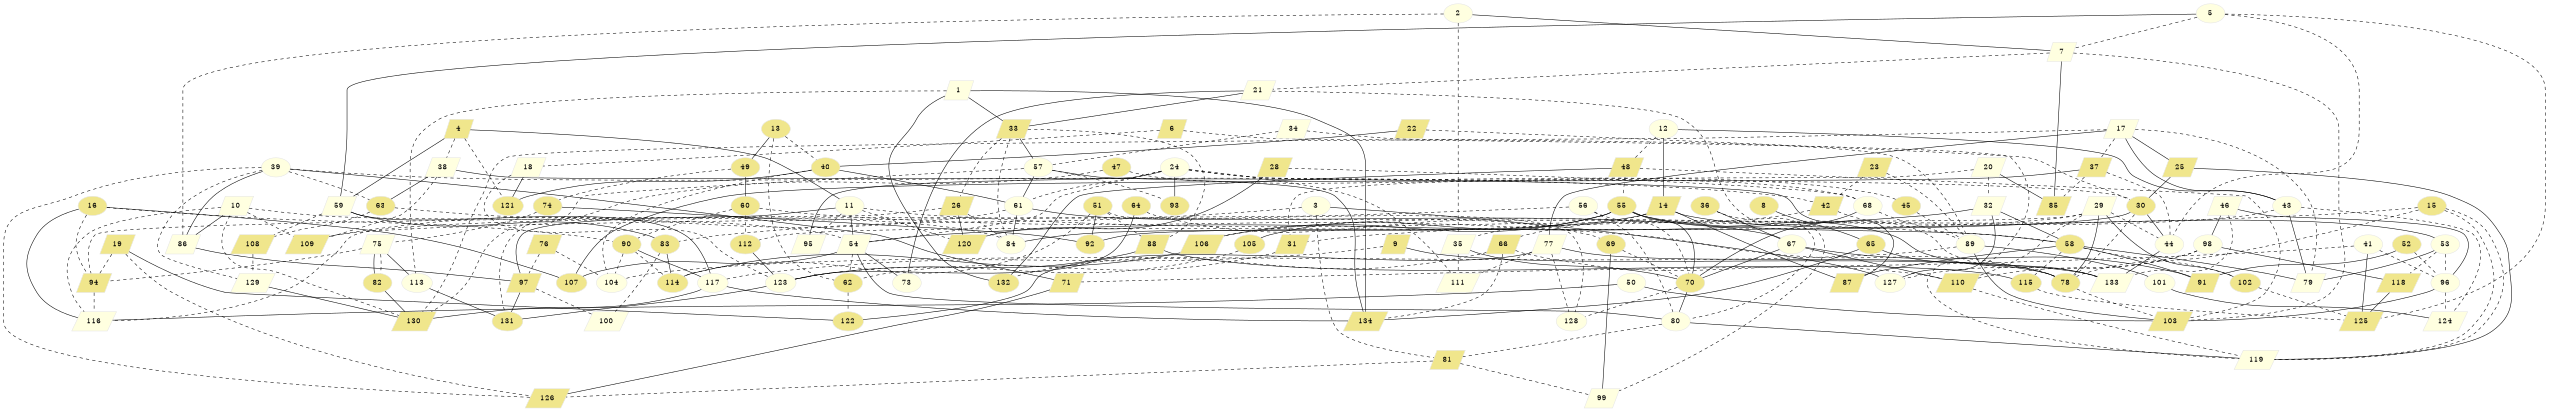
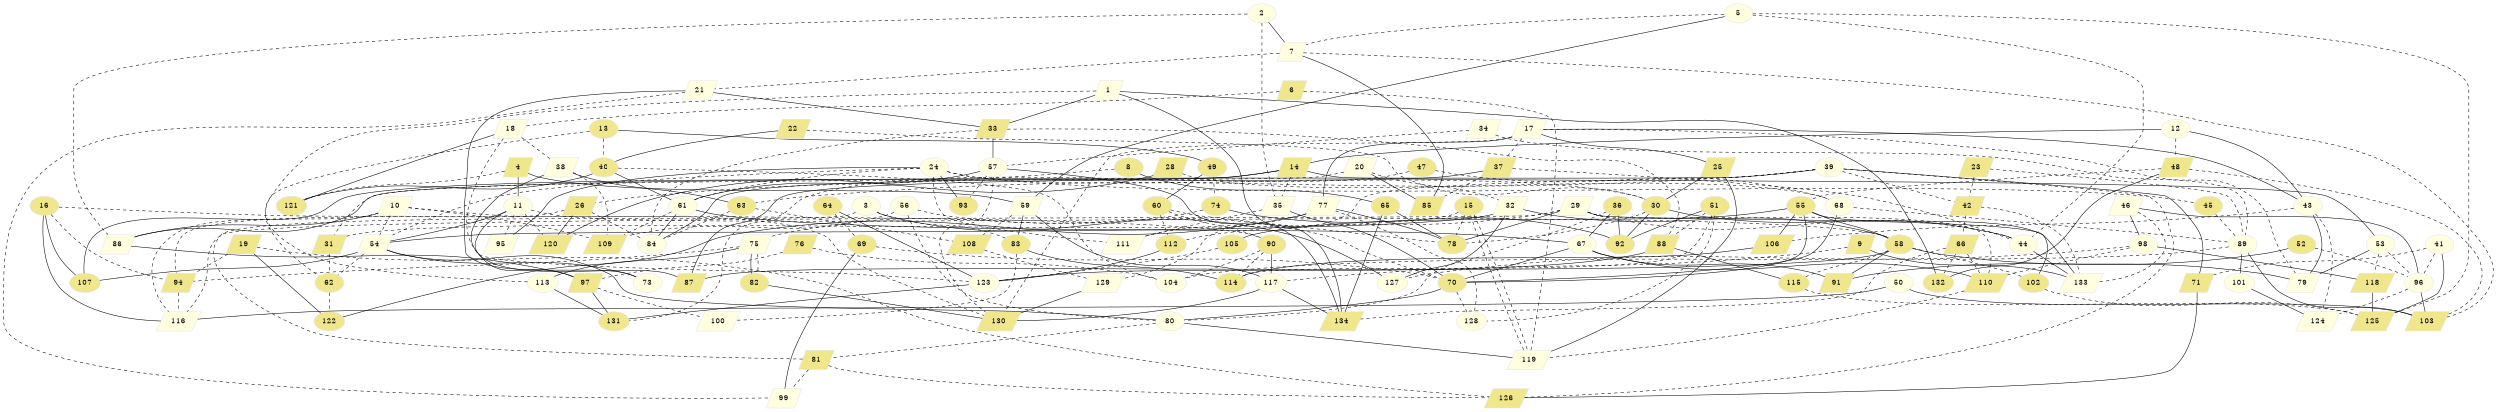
  graph {
    node [color=gray90 fillcolor=khaki shape=ellipse style=filled]
    edge [style=dashed]
    1 [fillcolor=lightyellow shape=parallelogram]
    33 [shape=parallelogram]
    113 [fillcolor=lightyellow]
    132
    134 [shape=parallelogram]
    84 [fillcolor=lightyellow]
    57 [fillcolor=lightyellow]
    88 [shape=parallelogram]
    131
    2 [fillcolor=lightyellow]
    7 [fillcolor=lightyellow shape=parallelogram]
    35 [fillcolor=lightyellow shape=parallelogram]
    86 [fillcolor=lightyellow shape=parallelogram]
    21 [fillcolor=lightyellow shape=parallelogram]
    85 [shape=parallelogram]
    103 [shape=parallelogram]
    111 [fillcolor=lightyellow shape=parallelogram]
    70
    97 [shape=parallelogram]
    3 [fillcolor=lightyellow]
    81 [shape=parallelogram]
    83
    127 [fillcolor=lightyellow]
    126 [shape=parallelogram]
    99 [fillcolor=lightyellow shape=parallelogram]
    114
    100 [fillcolor=lightyellow shape=parallelogram]
    4 [shape=parallelogram]
    11 [fillcolor=lightyellow]
    38 [fillcolor=lightyellow shape=parallelogram]
    59 [fillcolor=lightyellow shape=parallelogram]
    121
    54 [fillcolor=lightyellow shape=parallelogram]
    58
    95 [fillcolor=lightyellow shape=parallelogram]
    120 [shape=parallelogram]
    109 [shape=parallelogram]
    87 [shape=parallelogram]
    63
    117 [fillcolor=lightyellow]
    108 [shape=parallelogram]
    5 [fillcolor=lightyellow]
    44 [fillcolor=lightyellow]
    125 [shape=parallelogram]
    133 [fillcolor=lightyellow shape=parallelogram]
    6 [shape=parallelogram]
    18 [fillcolor=lightyellow shape=parallelogram]
    119 [fillcolor=lightyellow shape=parallelogram]
    123 [fillcolor=lightyellow]
    73 [fillcolor=lightyellow]
    26 [shape=parallelogram]
    8
    65
    94 [shape=parallelogram]
    78
    9 [shape=parallelogram]
    130 [shape=parallelogram]
    10 [fillcolor=lightyellow shape=parallelogram]
    116 [fillcolor=lightyellow shape=parallelogram]
    62
    107
    80 [fillcolor=lightyellow]
    79 [fillcolor=lightyellow shape=parallelogram]
    102
    91 [shape=parallelogram]
    115
    12 [fillcolor=lightyellow]
    14 [shape=parallelogram]
    43 [fillcolor=lightyellow]
    48 [shape=parallelogram]
    53 [fillcolor=lightyellow]
    106 [shape=parallelogram]
    124 [fillcolor=lightyellow shape=parallelogram]
    55
    13
    40
    49
    61 [fillcolor=lightyellow]
    104 [fillcolor=lightyellow]
    60
    74
    122
    96 [fillcolor=lightyellow]
    118 [shape=parallelogram]
    15
    31 [shape=parallelogram]
    16
    90
    17 [fillcolor=lightyellow shape=parallelogram]
    25 [shape=parallelogram]
    37 [shape=parallelogram]
    77 [fillcolor=lightyellow shape=parallelogram]
    30
    128 [fillcolor=lightyellow]
    19 [shape=parallelogram]
    20 [fillcolor=lightyellow shape=parallelogram]
    32 [fillcolor=lightyellow shape=parallelogram]
    22 [shape=parallelogram]
    92
    23 [shape=parallelogram]
    42 [shape=parallelogram]
    89 [fillcolor=lightyellow]
    66 [shape=parallelogram]
    101 [fillcolor=lightyellow]
    24 [fillcolor=lightyellow]
    45
    93
    67 [fillcolor=lightyellow]
    46 [fillcolor=lightyellow shape=parallelogram]
    98 [fillcolor=lightyellow]
    52
    28 [shape=parallelogram]
    68 [fillcolor=lightyellow]
    29 [fillcolor=lightyellow shape=parallelogram]
    110 [shape=parallelogram]
    112
    69
    34 [fillcolor=lightyellow shape=parallelogram]
    36
    39 [fillcolor=lightyellow]
    71 [shape=parallelogram]
    129 [fillcolor=lightyellow shape=parallelogram]
    41 [fillcolor=lightyellow]
    47
    105
    75 [fillcolor=lightyellow shape=parallelogram]
    50 [fillcolor=lightyellow]
    51
    56 [fillcolor=lightyellow]
    64
    82
    76 [shape=parallelogram]
    1 -- 33 [style=solid]
    1 -- 113
    1 -- 132 [style=solid]
    1 -- 134 [style=solid]
    33 -- 84
    33 -- 57 [style=solid]
    33 -- 88
    113 -- 131 [style=solid]
    57 -- 134 [style=solid]
    57 -- 130
    57 -- 61 [style=solid]
    57 -- 93
    88 -- 123 [style=solid]
    88 -- 115 [style=solid]
    2 -- 7 [style=solid]
    2 -- 35
    2 -- 86
    7 -- 21
    7 -- 85 [style=solid]
    7 -- 103
    35 -- 111
    35 -- 70 [style=solid]
    86 -- 97 [style=solid]
    21 -- 33 [style=solid]
    21 -- 99
    21 -- 73 [style=solid]
    70 -- 80 [style=solid]
    70 -- 128
    97 -- 131 [style=solid]
    97 -- 100
    3 -- 81
    3 -- 83
    3 -- 127 [style=solid]
    81 -- 126
    81 -- 99
    83 -- 114 [style=solid]
    83 -- 100
    4 -- 11 [style=solid]
-   4 -- 38
+   18 -- 38
    4 -- 59 [style=solid]
    4 -- 121
    11 -- 97 [style=solid]
    11 -- 54 [style=solid]
    11 -- 58
    11 -- 95
    11 -- 120
    38 -- 109
    38 -- 87 [style=solid]
    38 -- 63 [style=solid]
    59 -- 83 [style=solid]
    59 -- 117 [style=solid]
    59 -- 108
    54 -- 73 [style=solid]
    54 -- 62
    54 -- 107 [style=solid]
    54 -- 80 [style=solid]
    58 -- 87 [style=solid]
    58 -- 79 [style=solid]
    58 -- 102
    58 -- 91 [style=solid]
    58 -- 115
    63 -- 84
    63 -- 108
    117 -- 134 [style=solid]
    117 -- 130 [style=solid]
    108 -- 129
    5 -- 7
    5 -- 59 [style=solid]
    5 -- 44
    5 -- 125
    44 -- 133 [style=solid]
    6 -- 18
    6 -- 119
    18 -- 121 [style=solid]
    18 -- 123
    123 -- 131 [style=solid]
    26 -- 84
    26 -- 120 [style=solid]
    26 -- 94
-   33 -- 26
+   8 -- 26
    8 -- 65 [style=solid]
    65 -- 134 [style=solid]
    65 -- 78 [style=solid]
    94 -- 116
-   78 -- 103
    9 -- 117
    9 -- 133 [style=solid]
    10 -- 86 [style=solid]
    10 -- 54
    10 -- 109
    10 -- 130
    10 -- 116
    62 -- 122
    80 -- 81
    80 -- 119 [style=solid]
    102 -- 125
    115 -- 125
    12 -- 14 [style=solid]
    12 -- 43 [style=solid]
    12 -- 48
    14 -- 84 [style=solid]
    14 -- 35
    14 -- 87 [style=solid]
    14 -- 53 [style=solid]
    43 -- 79 [style=solid]
    43 -- 106
    43 -- 124
    48 -- 132 [style=solid]
    48 -- 103
    48 -- 55
    53 -- 79 [style=solid]
    53 -- 96
    53 -- 118
    106 -- 114 [style=solid]
    55 -- 70 [style=solid]
    55 -- 58 [style=solid]
    55 -- 133 [style=solid]
    55 -- 106 [style=solid]
    55 -- 105 [style=solid]
    13 -- 62
    13 -- 40
    13 -- 49 [style=solid]
    40 -- 121 [style=solid]
    40 -- 61 [style=solid]
    40 -- 104
    49 -- 60 [style=solid]
    49 -- 74
    61 -- 84 [style=solid]
    61 -- 109
    61 -- 67 [style=solid]
    60 -- 78
    60 -- 90
    60 -- 112
    74 -- 92 [style=solid]
    74 -- 75
    96 -- 103 [style=solid]
    96 -- 124
    118 -- 125 [style=solid]
    15 -- 119
    15 -- 119
    15 -- 78
    15 -- 31
    31 -- 62
    16 -- 94
    16 -- 116 [style=solid]
    16 -- 107 [style=solid]
    16 -- 90
    90 -- 114
    90 -- 117 [style=solid]
    90 -- 104
    17 -- 130
    17 -- 79
    17 -- 43 [style=solid]
    17 -- 25 [style=solid]
    17 -- 37
    17 -- 77 [style=solid]
    25 -- 119 [style=solid]
    25 -- 30 [style=solid]
    37 -- 85
    37 -- 44
    37 -- 107 [style=solid]
    77 -- 111
    77 -- 78 [style=solid]
    77 -- 122 [style=solid]
    77 -- 128
    30 -- 44 [style=solid]
    30 -- 78
    30 -- 92 [style=solid]
    19 -- 126
    19 -- 94
    19 -- 122 [style=solid]
    20 -- 85 [style=solid]
    20 -- 31
    20 -- 32
    32 -- 127 [style=solid]
    32 -- 54 [style=solid]
    32 -- 58 [style=solid]
    22 -- 40 [style=solid]
    22 -- 30
    23 -- 42
    23 -- 89
    42 -- 133
    42 -- 66
    89 -- 103 [style=solid]
    89 -- 104
    89 -- 101 [style=solid]
    66 -- 132
    66 -- 134
    66 -- 110
    101 -- 124 [style=solid]
    24 -- 111
    24 -- 54
    24 -- 95 [style=solid]
    24 -- 61
    24 -- 30
    24 -- 45
    24 -- 93 [style=solid]
    45 -- 89
    67 -- 70 [style=solid]
    67 -- 91 [style=solid]
    67 -- 110 [style=solid]
    46 -- 133
    46 -- 96 [style=solid]
    46 -- 98 [style=solid]
    98 -- 127
    98 -- 118 [style=solid]
    98 -- 110
    52 -- 91 [style=solid]
    52 -- 96
    28 -- 120 [style=solid]
    28 -- 68
    68 -- 70 [style=solid]
    68 -- 89
    29 -- 44
    29 -- 78 [style=solid]
    29 -- 116
    29 -- 102 [style=solid]
    29 -- 110
    29 -- 112
    110 -- 119
    112 -- 123 [style=solid]
    69 -- 70
    69 -- 99 [style=solid]
    34 -- 57
    34 -- 89
    36 -- 80
+   36 -- 92 [style=solid]
    36 -- 67 [style=solid]
    39 -- 86 [style=solid]
    39 -- 126
    39 -- 63
    39 -- 42
    39 -- 71 [style=solid]
    39 -- 129
    71 -- 126 [style=solid]
    129 -- 130 [style=solid]
    41 -- 125 [style=solid]
    41 -- 96
    41 -- 71
    47 -- 131
    47 -- 68
    105 -- 123
    75 -- 113 [style=solid]
    75 -- 94
    75 -- 82 [style=solid]
    75 -- 82
    50 -- 103 [style=solid]
    50 -- 116 [style=solid]
    51 -- 88
    51 -- 114
    51 -- 128
    51 -- 92 [style=solid]
    56 -- 70
    56 -- 109
    56 -- 80
    64 -- 123 [style=solid]
    64 -- 69
    82 -- 130 [style=solid]
    76 -- 97
    76 -- 104
  }
